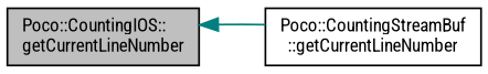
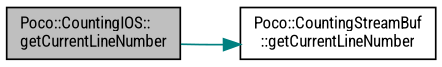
  digraph {
    rankdir=LR
    fontname="Roboto Condensed"
    node [color=black fontname="Roboto Condensed" fontsize=10 shape=record style=filled]
    n1 [fillcolor=grey75 fontcolor=black height=0.2 label="Poco::CountingIOS::\lgetCurrentLineNumber" width=0.4]
    n2 [fillcolor=white height=0.2 label="Poco::CountingStreamBuf\l::getCurrentLineNumber" width=0.4]
-   n2 -> n1 [color=teal fontname="Roboto Condensed" fontsize=10 labelfontname=Helvetica labelfontsize=10 style=solid]
+   n1 -> n2 [color=teal fontname="Roboto Condensed" fontsize=10 labelfontname=Helvetica labelfontsize=10 style=solid]
  }
